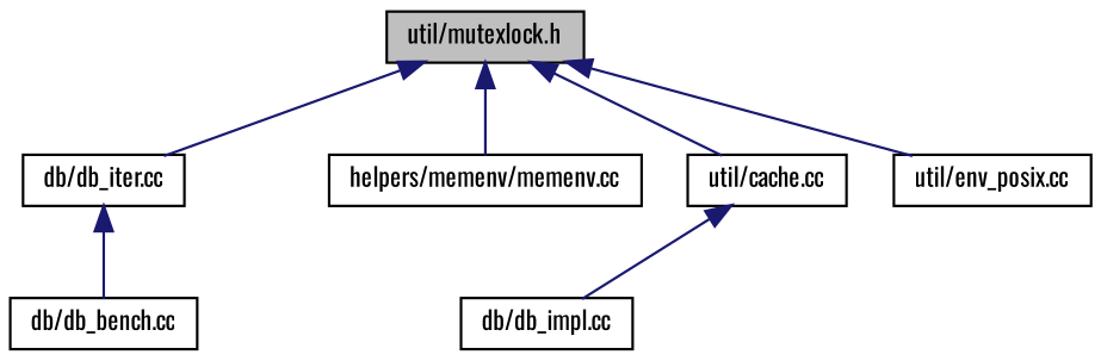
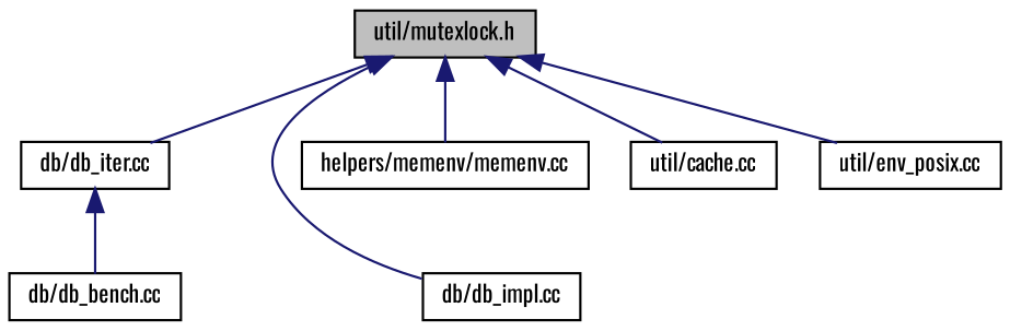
  digraph {
    fontname=Oswald
    node [color=black fillcolor=white fontname=Oswald fontsize=10 shape=record style=filled]
    edge [color=midnightblue dir=back fontname=Oswald fontsize=10 labelfontname=Helvetica labelfontsize=10 style=solid]
    n1 [fillcolor=grey75 fontcolor=black height=0.2 label="util/mutexlock.h" width=0.4]
    n2 [height=0.2 label="db/db_impl.cc" width=0.4]
    n3 [height=0.2 label="db/db_iter.cc" width=0.4]
    n4 [height=0.2 label="helpers/memenv/memenv.cc" width=0.4]
    n5 [height=0.2 label="util/cache.cc" width=0.4]
    n6 [height=0.2 label="util/env_posix.cc" width=0.4]
    n7 [height=0.2 label="db/db_bench.cc" width=0.4]
-   n5 -> n2
+   n1 -> n2
    n1 -> n3
    n1 -> n4
    n1 -> n5
    n1 -> n6
    n3 -> n7
  }
